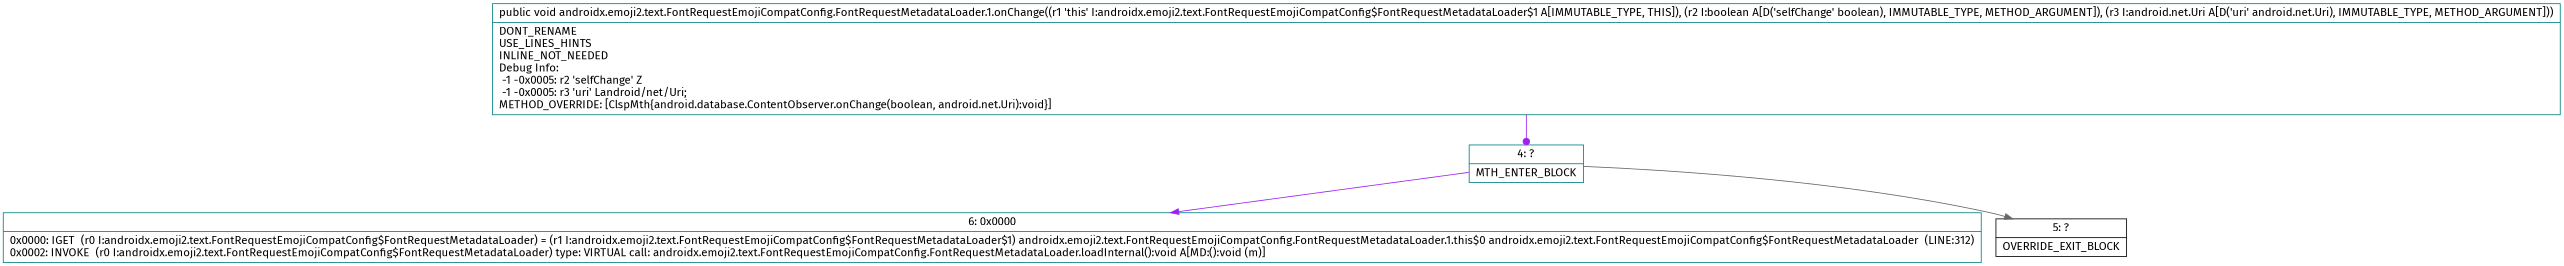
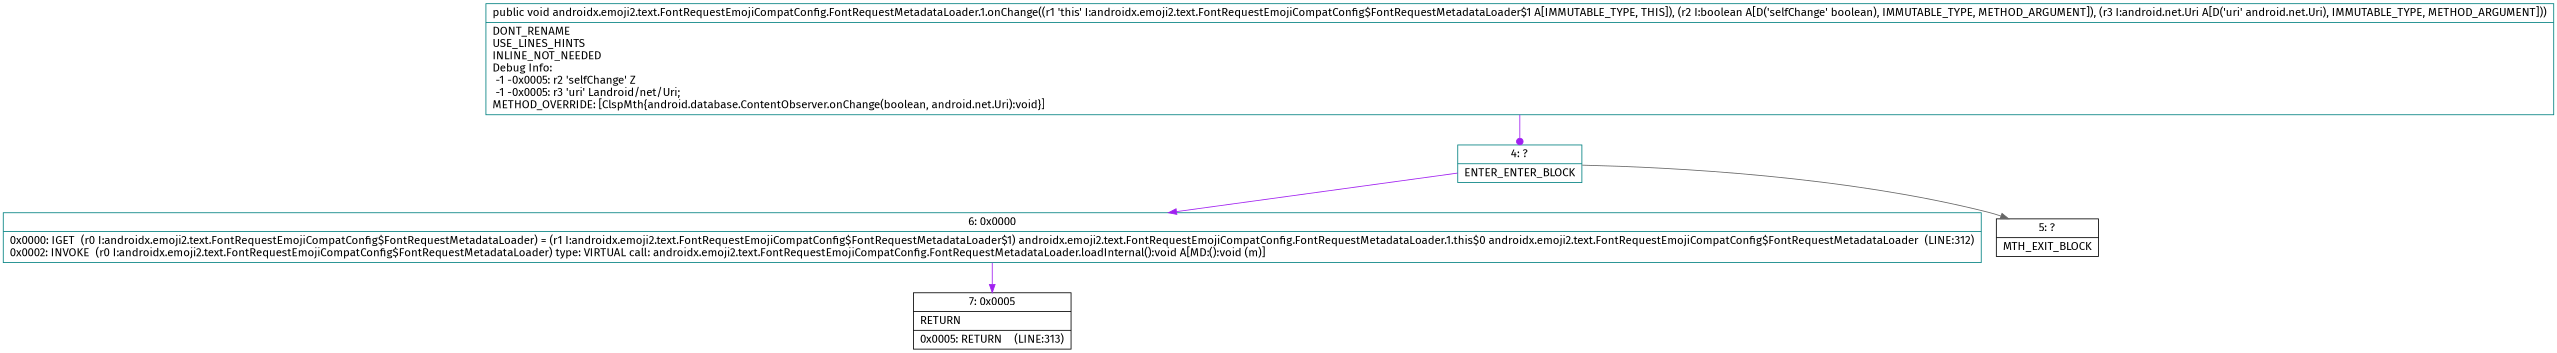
  digraph {
    fontname="Fira Sans"
    node [color=teal fontname="Fira Sans" shape=record]
    edge [arrowhead=normal color=purple fontname="Fira Sans"]
-   n1 [label="{4\:\ ?|MTH_ENTER_BLOCK\l}"]
+   n1 [label="{4\:\ ?|ENTER_ENTER_BLOCK\l}"]
    n2 [label="{6\:\ 0x0000|0x0000: IGET  (r0 I:androidx.emoji2.text.FontRequestEmojiCompatConfig$FontRequestMetadataLoader) = (r1 I:androidx.emoji2.text.FontRequestEmojiCompatConfig$FontRequestMetadataLoader$1) androidx.emoji2.text.FontRequestEmojiCompatConfig.FontRequestMetadataLoader.1.this$0 androidx.emoji2.text.FontRequestEmojiCompatConfig$FontRequestMetadataLoader  (LINE:312)\l0x0002: INVOKE  (r0 I:androidx.emoji2.text.FontRequestEmojiCompatConfig$FontRequestMetadataLoader) type: VIRTUAL call: androidx.emoji2.text.FontRequestEmojiCompatConfig.FontRequestMetadataLoader.loadInternal():void A[MD:():void (m)]\l}"]
-   n3 [color=black label="{5\:\ ?|OVERRIDE_EXIT_BLOCK\l}"]
+   n3 [color=black label="{5\:\ ?|MTH_EXIT_BLOCK\l}"]
+   n4 [color=black label="{7\:\ 0x0005|RETURN\l|0x0005: RETURN    (LINE:313)\l}"]
    n5 [label="{public void androidx.emoji2.text.FontRequestEmojiCompatConfig.FontRequestMetadataLoader.1.onChange((r1 'this' I:androidx.emoji2.text.FontRequestEmojiCompatConfig$FontRequestMetadataLoader$1 A[IMMUTABLE_TYPE, THIS]), (r2 I:boolean A[D('selfChange' boolean), IMMUTABLE_TYPE, METHOD_ARGUMENT]), (r3 I:android.net.Uri A[D('uri' android.net.Uri), IMMUTABLE_TYPE, METHOD_ARGUMENT]))  | DONT_RENAME\lUSE_LINES_HINTS\lINLINE_NOT_NEEDED\lDebug Info:\l  \-1 \-0x0005: r2 'selfChange' Z\l  \-1 \-0x0005: r3 'uri' Landroid\/net\/Uri;\lMETHOD_OVERRIDE: [ClspMth\{android.database.ContentObserver.onChange(boolean, android.net.Uri):void\}]\l}"]
    n1 -> n2
    n1 -> n3 [color=gray40]
+   n2 -> n4
    n5 -> n1 [arrowhead=dot]
  }
